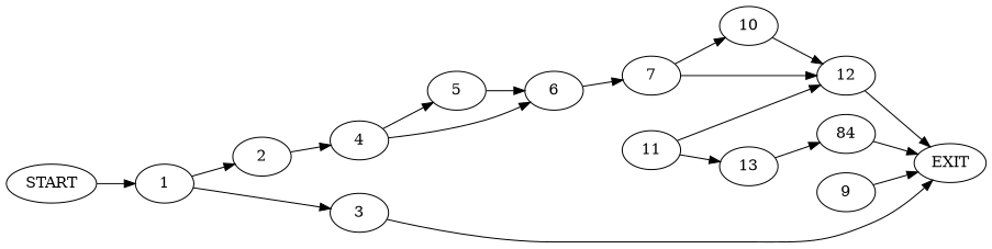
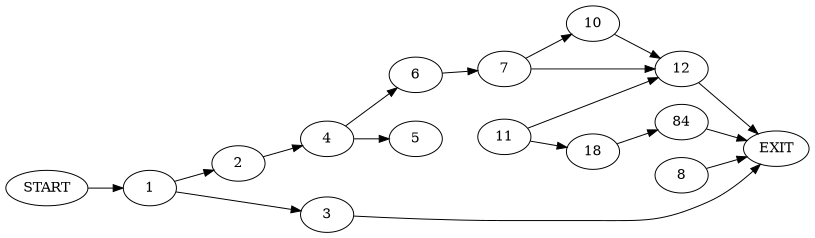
  digraph {
    rankdir=LR
    n1 [label=START]
    1
    2
    3
    n5 [label=EXIT]
    4
    5
    6
    7
    10
    12
-   9
+   9 [label=8]
    11
-   13
+   13 [label=18]
    n15 [label=84]
    n1 -> 1
    1 -> 2
    1 -> 3
    2 -> 4
    3 -> n5
    4 -> 5
    4 -> 6
-   5 -> 6
    6 -> 7
    7 -> 10
    7 -> 12
    10 -> 12
    12 -> n5
    9 -> n5
    11 -> 12
    11 -> 13
    13 -> n15
    n15 -> n5
  }
